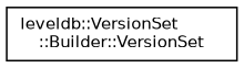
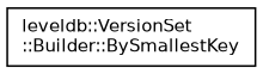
  digraph {
    rankdir=LR
-   n1 [color=black fillcolor=white fontname=Helvetica fontsize=10 height=0.2 label="leveldb::VersionSet\l::Builder::VersionSet" shape=record style=filled width=0.4]
+   n1 [color=black fillcolor=white fontname=Helvetica fontsize=10 height=0.2 label="leveldb::VersionSet\l::Builder::BySmallestKey" shape=record style=filled width=0.4]
  }
